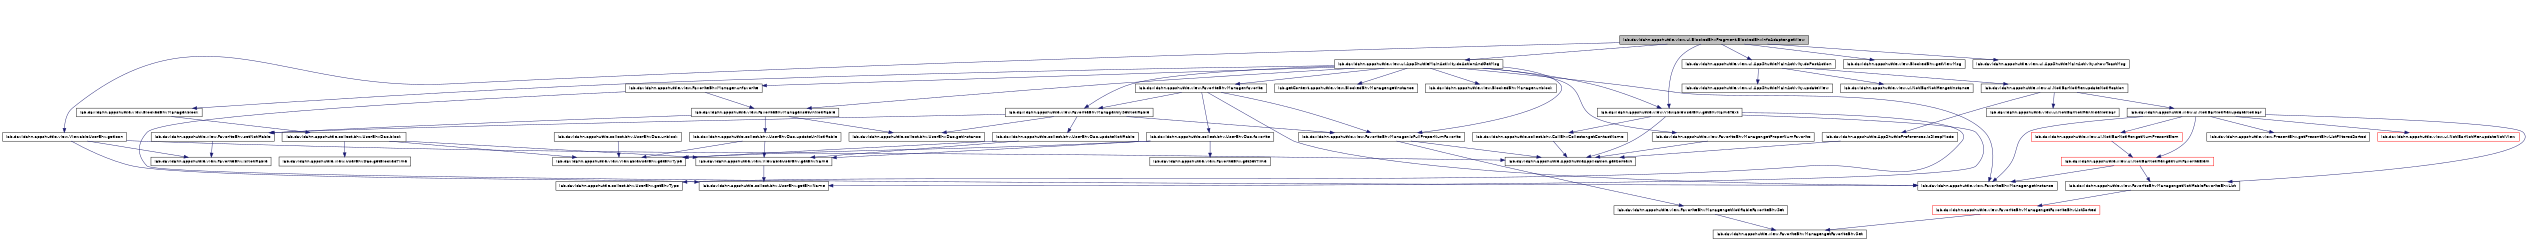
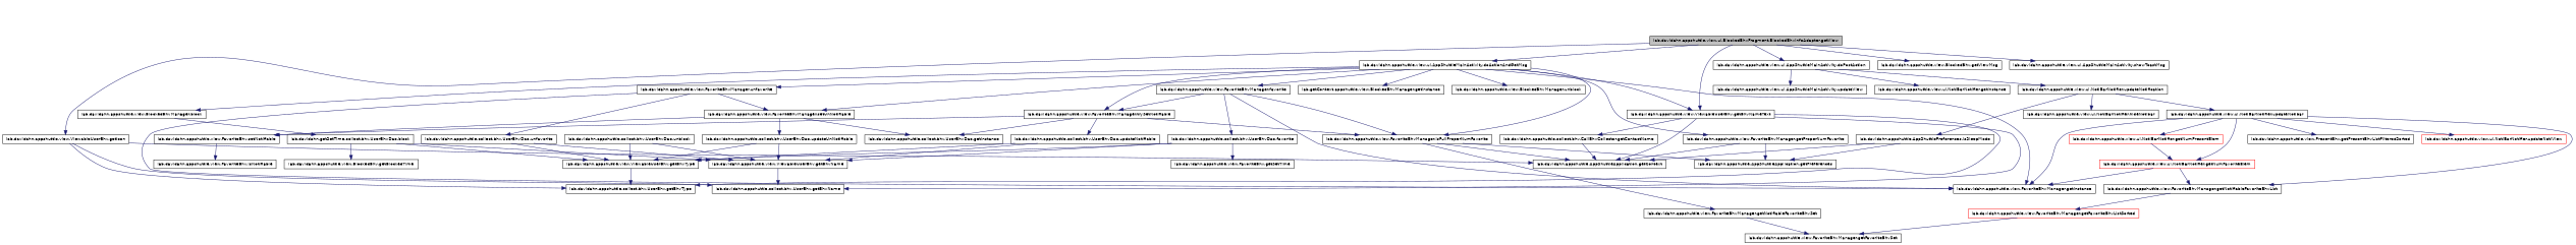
  digraph {
    rankdir=TB
    node [color=black fillcolor=white fontname=Helvetica fontsize=10 shape=record style=filled]
    edge [color=midnightblue fontname=Helvetica fontsize=10 labelfontname=Helvetica labelfontsize=10 style=solid]
    n1 [fillcolor=grey75 fontcolor=black height=0.2 label="lab.davidahn.appshuttle.view.ui.BlockedBhvFragment.BlockedBhvInfoAdapter.getView" width=0.4]
    n2 [height=0.2 label="lab.davidahn.appshuttle.view.ViewableUserBhv.getIcon" width=0.4]
    n3 [height=0.2 label="lab.davidahn.appshuttle.view.ViewableUserBhv.getBhvNameText" width=0.4]
    n4 [height=0.2 label="lab.davidahn.appshuttle.view.BlockedBhv.getViewMsg" width=0.4]
    n5 [height=0.2 label="lab.davidahn.appshuttle.view.ui.AppShuttleMainActivity.doActionAndGetMsg" width=0.4]
    n6 [height=0.2 label="lab.davidahn.appshuttle.view.ui.AppShuttleMainActivity.doPostAction" width=0.4]
    n7 [height=0.2 label="lab.davidahn.appshuttle.view.ui.AppShuttleMainActivity.showToastMsg" width=0.4]
    n8 [height=0.2 label="lab.davidahn.appshuttle.AppShuttleApplication.getContext" width=0.4]
    n9 [height=0.2 label="lab.davidahn.appshuttle.collect.bhv.UserBhv.getBhvType" width=0.4]
    n10 [height=0.2 label="lab.davidahn.appshuttle.collect.bhv.UserBhv.getBhvName" width=0.4]
    n11 [height=0.2 label="lab.davidahn.appshuttle.collect.bhv.CallBhvCollector.getContactName" width=0.4]
    n12 [height=0.2 label="lab.davidahn.appshuttle.view.FavoriteBhvManager.getInstance" width=0.4]
    n13 [height=0.2 label="lab.davidahn.appshuttle.view.FavoriteBhvManager.favorite" width=0.4]
    n14 [height=0.2 label="lab.davidahn.appshuttle.view.FavoriteBhvManager.isFullProperNumFavorite" width=0.4]
    n15 [height=0.2 label="lab.davidahn.appshuttle.view.FavoriteBhvManager.trySetNotifiable" width=0.4]
    n16 [height=0.2 label="lab.getContext.appshuttle.view.BlockedBhvManager.getInstance" width=0.4]
    n17 [height=0.2 label="lab.davidahn.appshuttle.view.BlockedBhvManager.block" width=0.4]
    n18 [height=0.2 label="lab.davidahn.appshuttle.view.FavoriteBhvManager.unfavorite" width=0.4]
    n19 [height=0.2 label="lab.davidahn.appshuttle.view.FavoriteBhvManager.setUnNotifiable" width=0.4]
    n20 [height=0.2 label="lab.davidahn.appshuttle.view.BlockedBhvManager.unblock" width=0.4]
    n21 [height=0.2 label="lab.davidahn.appshuttle.view.FavoriteBhvManager.getProperNumFavorite" width=0.4]
    n22 [height=0.2 label="lab.davidahn.appshuttle.view.ui.AppShuttleMainActivity.updateView" width=0.4]
    n23 [height=0.2 label="lab.davidahn.appshuttle.view.ui.NotiBarNotifier.getInstance" width=0.4]
    n24 [height=0.2 label="lab.davidahn.appshuttle.view.ui.NotiBarNotifier.updateNotification" width=0.4]
    n25 [height=0.2 label="lab.davidahn.appshuttle.collect.bhv.UserBhvDao.favorite" width=0.4]
+   n26 [height=0.2 label="lab.davidahn.appshuttle.AppShuttleApplication.getPreferences" width=0.4]
    n27 [height=0.2 label="lab.davidahn.appshuttle.view.FavoriteBhvManager.getNotifiableFavoriteBhvSet" width=0.4]
    n28 [height=0.2 label="lab.davidahn.appshuttle.view.FavoriteBhv.setNotifiable" width=0.4]
    n29 [height=0.2 label="lab.davidahn.appshuttle.collect.bhv.UserBhvDao.getInstance" width=0.4]
    n30 [height=0.2 label="lab.davidahn.appshuttle.collect.bhv.UserBhvDao.updateNotifiable" width=0.4]
-   n31 [height=0.2 label="lab.davidahn.appshuttle.collect.bhv.UserBhvDao.block" width=0.4]
+   n31 [height=0.2 label="lab.davidahn.getSetTime.collect.bhv.UserBhvDao.block" width=0.4]
+   n32 [height=0.2 label="lab.davidahn.appshuttle.collect.bhv.UserBhvDao.unfavorite" width=0.4]
    n33 [height=0.2 label="lab.davidahn.appshuttle.collect.bhv.UserBhvDao.updateUnNotifiable" width=0.4]
    n34 [height=0.2 label="lab.davidahn.appshuttle.view.ViewableUserBhv.getBhvType" width=0.4]
    n35 [height=0.2 label="lab.davidahn.appshuttle.view.ViewableUserBhv.getBhvName" width=0.4]
    n36 [height=0.2 label="lab.davidahn.appshuttle.view.FavoriteBhv.getSetTime" width=0.4]
    n37 [height=0.2 label="lab.davidahn.appshuttle.view.FavoriteBhvManager.getFavoriteBhvSet" width=0.4]
    n38 [height=0.2 label="lab.davidahn.appshuttle.view.FavoriteBhv.isNotifiable" width=0.4]
-   n39 [height=0.2 label="lab.davidahn.appshuttle.view.UserBhvDao.getBlockedTime" width=0.4]
+   n39 [height=0.2 label="lab.davidahn.appshuttle.view.BlockedBhv.getBlockedTime" width=0.4]
    n40 [height=0.2 label="lab.davidahn.appshuttle.collect.bhv.UserBhvDao.unblock" width=0.4]
    n41 [height=0.2 label="lab.davidahn.appshuttle.AppShuttlePreferences.isSleepMode" width=0.4]
    n42 [height=0.2 label="lab.davidahn.appshuttle.view.ui.NotiBarNotifier.hideNotibar" width=0.4]
    n43 [height=0.2 label="lab.davidahn.appshuttle.view.ui.NotiBarNotifier.updateNotibar" width=0.4]
    n44 [height=0.2 label="lab.davidahn.appshuttle.view.FavoriteBhvManager.getNotifiableFavoriteBhvList" width=0.4]
    n45 [color=red height=0.2 label="lab.davidahn.appshuttle.view.ui.NotiBarNotifier.getNumFavoriteElem" width=0.4]
    n46 [height=0.2 label="lab.davidahn.appshuttle.view.PresentBhv.getPresentBhvListFilteredSorted" width=0.4]
    n47 [color=red height=0.2 label="lab.davidahn.appshuttle.view.ui.NotiBarNotifier.getNumPresentElem" width=0.4]
    n48 [color=red height=0.2 label="lab.davidahn.appshuttle.view.ui.NotiBarNotifier.updateNotiView" width=0.4]
    n49 [color=red height=0.2 label="lab.davidahn.appshuttle.view.FavoriteBhvManager.getFavoriteBhvListSorted" width=0.4]
    n1 -> n2
    n1 -> n3
    n1 -> n4
    n1 -> n5
    n1 -> n6
    n1 -> n7
    n2 -> n8
-   n2 -> n38
+   n2 -> n9
    n2 -> n10
    n3 -> n8
    n3 -> n9
    n3 -> n10
    n3 -> n11
    n5 -> n3
    n5 -> n12
    n5 -> n13
    n5 -> n14
    n5 -> n15
    n5 -> n16
    n5 -> n17
    n5 -> n18
    n5 -> n19
    n5 -> n20
    n5 -> n21
    n6 -> n22
    n6 -> n23
    n6 -> n24
    n11 -> n8
    n13 -> n12
    n13 -> n14
    n13 -> n15
    n13 -> n25
    n14 -> n8
+   n14 -> n26
    n14 -> n27
    n15 -> n14
    n15 -> n28
    n15 -> n29
    n15 -> n30
    n17 -> n31
    n18 -> n12
    n18 -> n19
+   n18 -> n32
    n19 -> n28
    n19 -> n29
    n19 -> n33
    n21 -> n8
+   n21 -> n26
    n24 -> n41
    n24 -> n42
    n24 -> n43
    n25 -> n34
    n25 -> n35
    n25 -> n36
    n27 -> n37
    n28 -> n38
    n30 -> n34
    n30 -> n35
    n31 -> n34
    n31 -> n35
    n31 -> n39
+   n32 -> n34
+   n32 -> n35
    n33 -> n34
    n33 -> n35
+   n34 -> n9
    n35 -> n10
    n40 -> n34
+   n40 -> n35
    n41 -> n8
+   n41 -> n26
    n43 -> n12
    n43 -> n44
    n43 -> n45
    n43 -> n46
    n43 -> n47
    n43 -> n48
    n44 -> n49
    n45 -> n12
    n45 -> n44
    n47 -> n45
    n49 -> n37
  }
